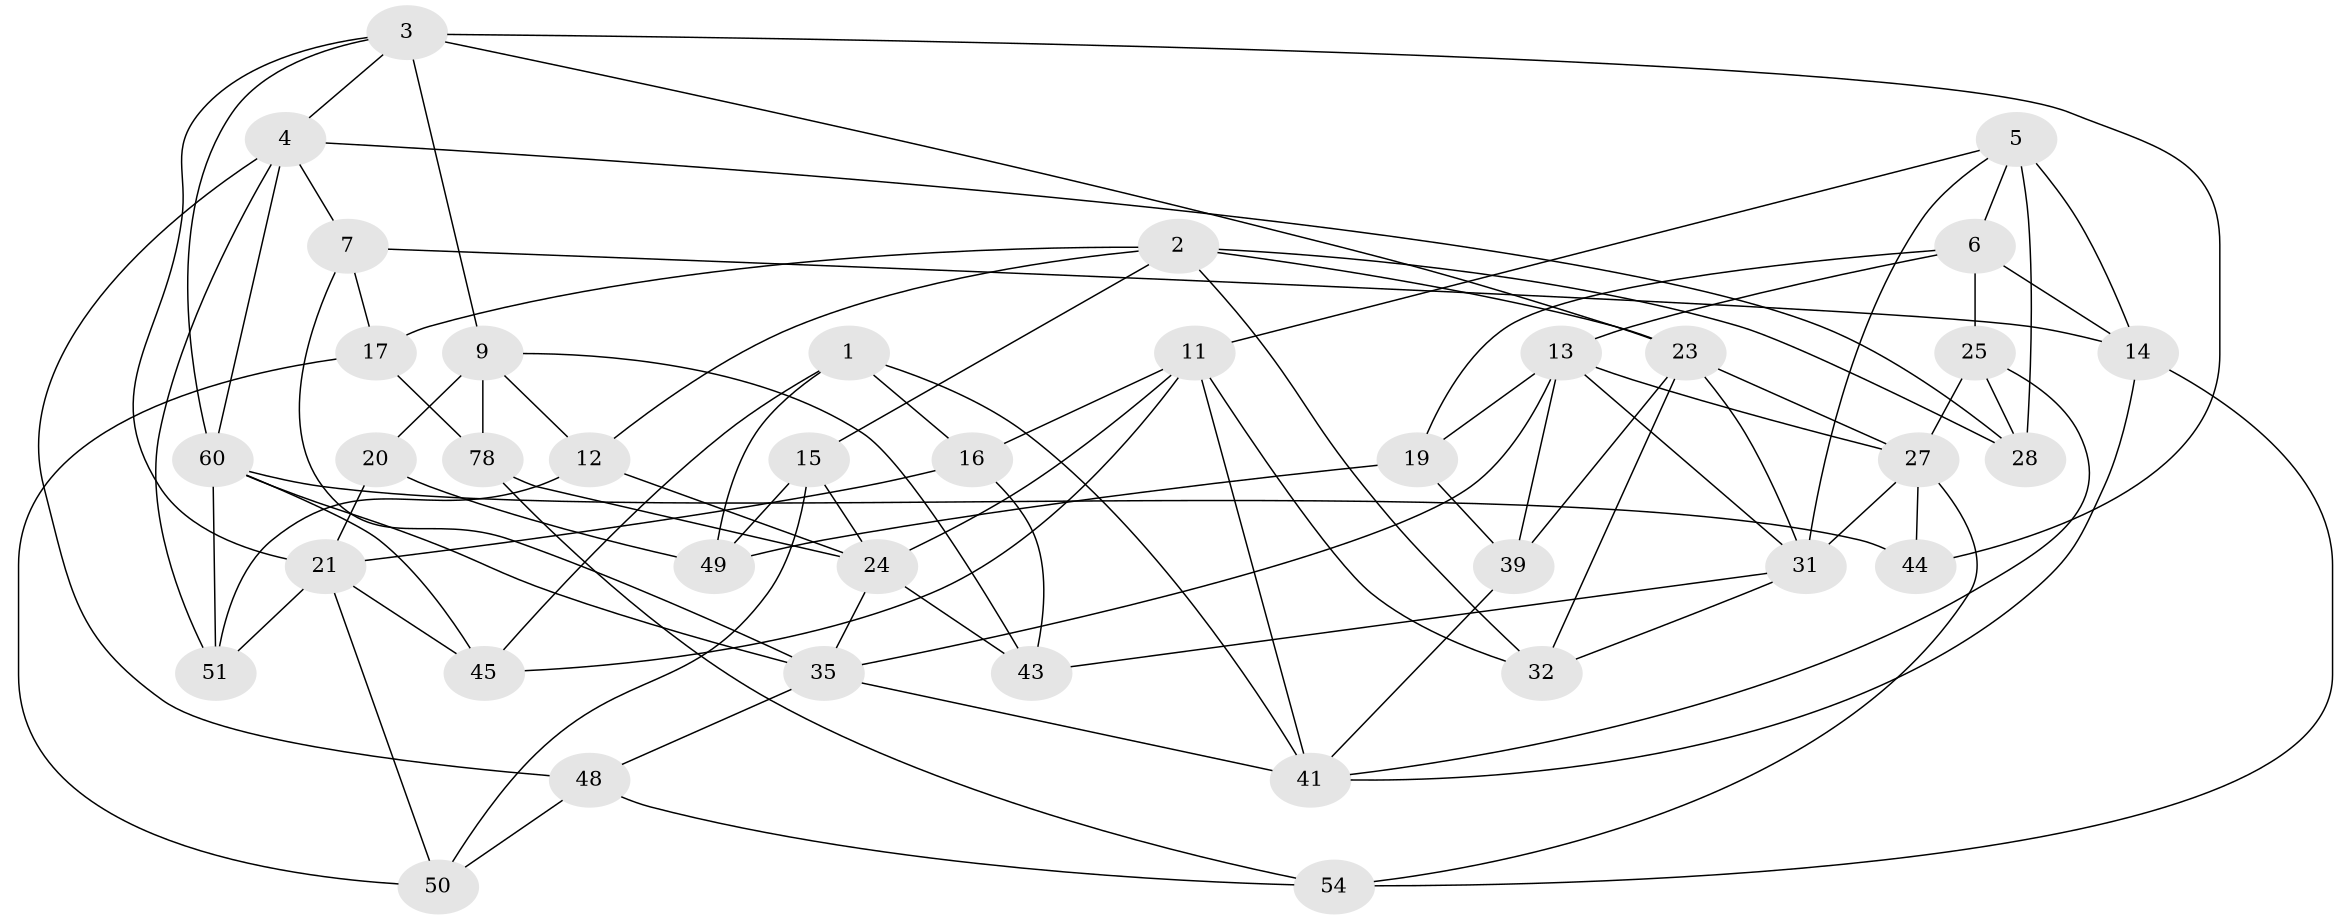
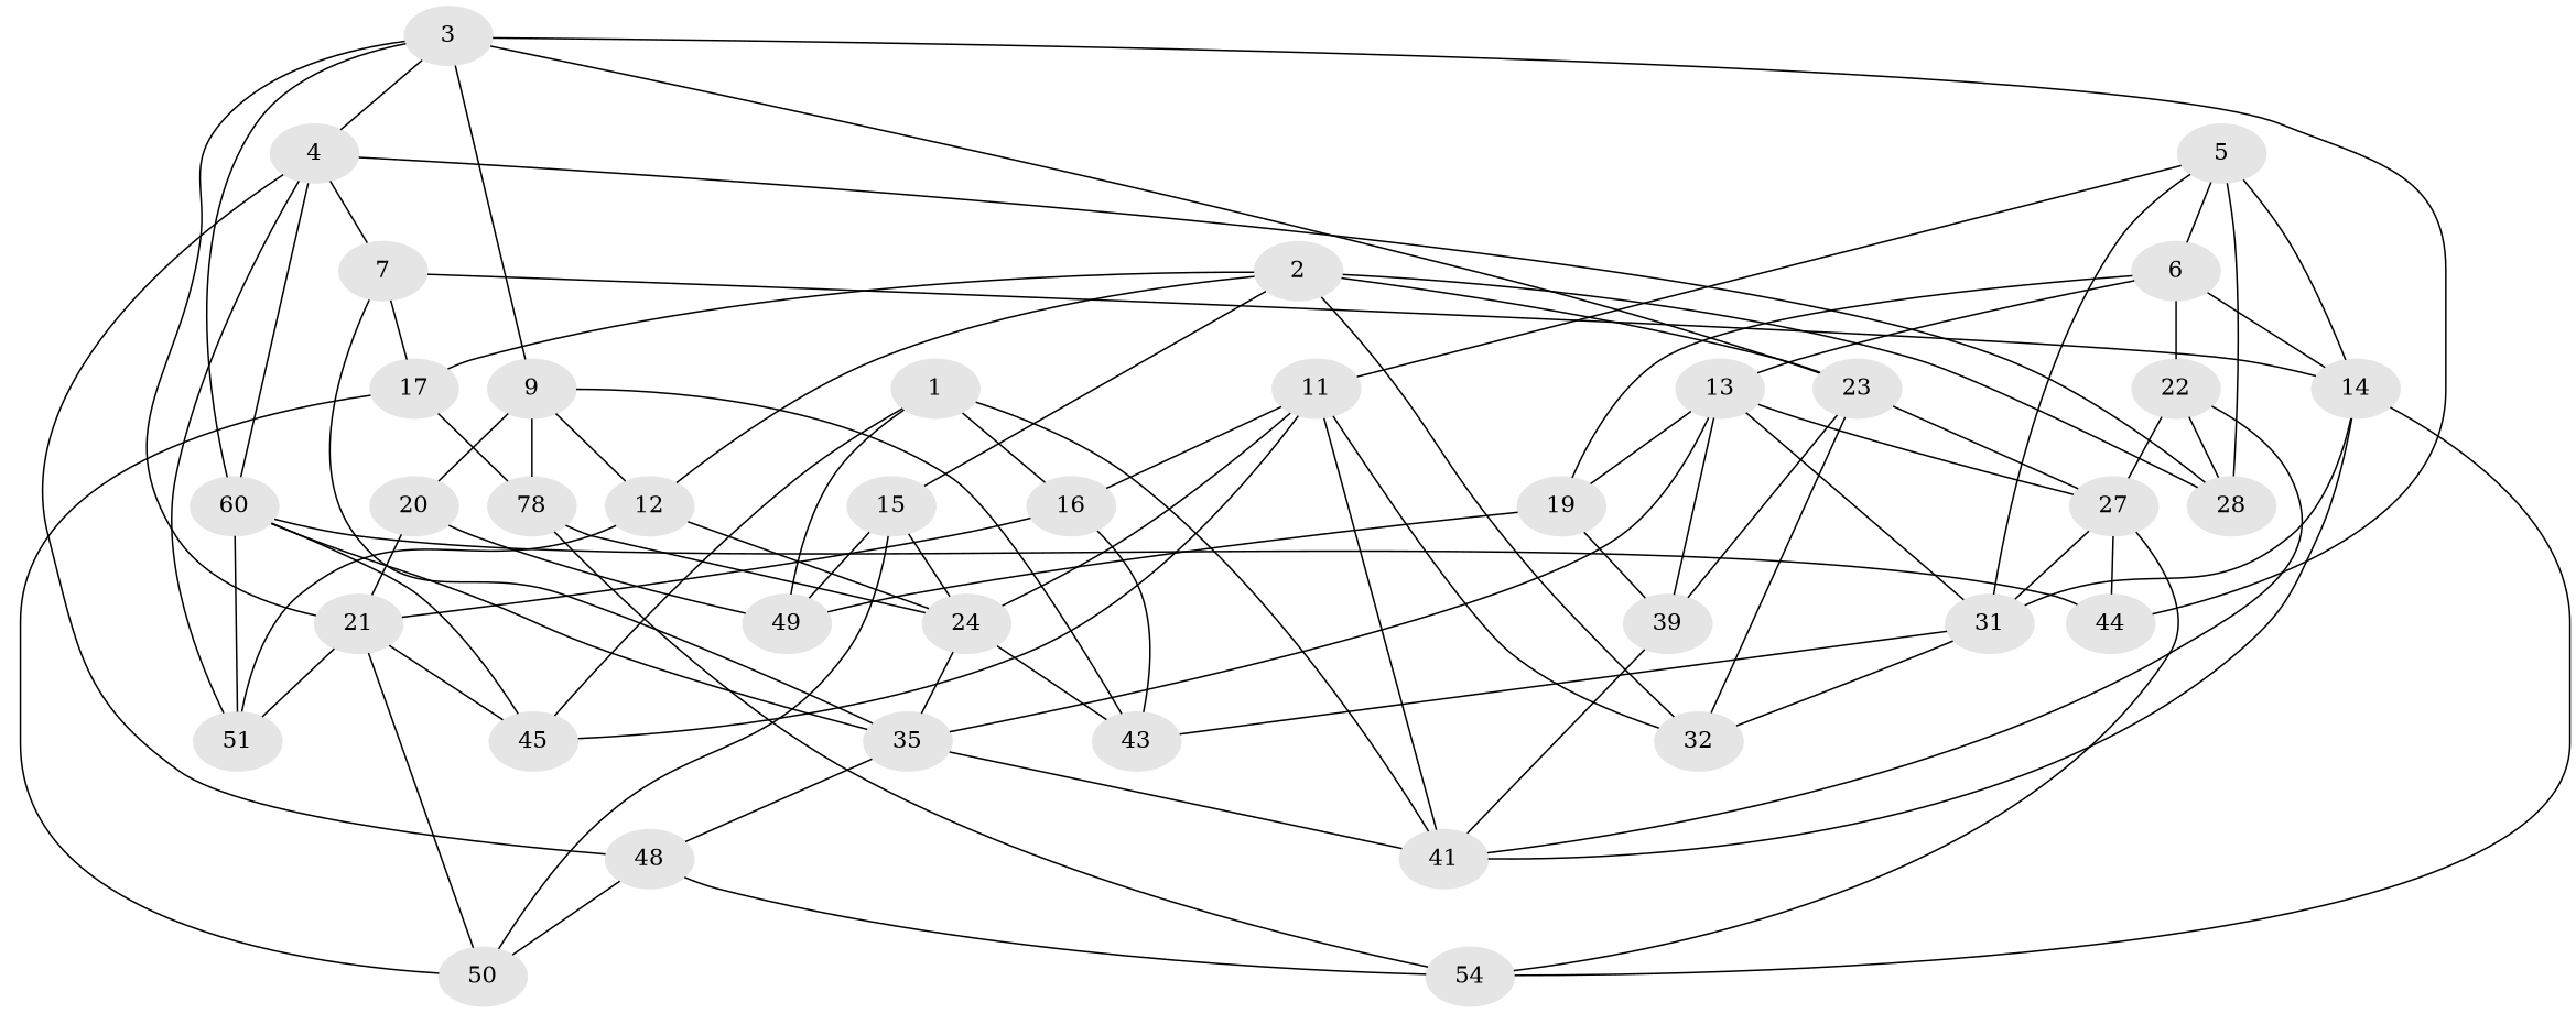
  graph {
    node [color=gray90 style=filled]
    1
    16
    41 [super="+55"]
    45
    49
    21 [super="+48"]
    43
    2 [super="+36"]
    12
    15
    17
    23 [super="+29"]
    28
    32
    51
    24 [super="+25"]
    50
    n18 [label=78]
    31 [super="+52"]
    27 [super="+47"]
    39
    3 [super="+26"]
    4 [super="+37"]
    9 [super="+53"]
    n25 [label=60 super="+42"]
    44
    7
    n28 [label=48]
    20
    35 [super="+40"]
    14 [super="+34"]
    54
    5 [super="+8"]
    6 [super="+33"]
    11 [super="+38"]
    13 [super="+30"]
    19
-   22 [label=25]
+   22
    1 -- 16
    1 -- 41
    1 -- 45
    1 -- 49
    16 -- 21
    16 -- 43
    21 -- 45
    21 -- 51
    21 -- 50
    2 -- 12
    2 -- 15
    2 -- 17
    2 -- 23
    2 -- 28
    2 -- 32
    12 -- 51
    12 -- 24
    15 -- 49
    15 -- 24
    15 -- 50
    17 -- 50
    17 -- n18
    23 -- 32
-   23 -- 31
+   14 -- 31
    23 -- 27
    23 -- 39
    24 -- 43
    24 -- 35
    n18 -- 24
    n18 -- 54
    31 -- 43
    31 -- 32
    27 -- 31
    27 -- 44 [weight=2]
    27 -- 54
    39 -- 41
    3 -- 21
    3 -- 23
    3 -- 4
    3 -- 9
    3 -- n25
    3 -- 44
    4 -- 28
    4 -- 51
    4 -- n25
    4 -- 7
    4 -- n28
    9 -- 43
    9 -- 12
    9 -- n18
    9 -- 20 [weight=2]
    n25 -- 45
    n25 -- 51
    n25 -- 44
    n25 -- 35
    7 -- 17
    7 -- 35
    7 -- 14
    n28 -- 50
    n28 -- 54
    20 -- 49
    20 -- 21
    35 -- 41
    35 -- n28
    14 -- 41
    14 -- 54
    5 -- 28
    5 -- 31
    5 -- 14 [weight=2]
    5 -- 6
    5 -- 11
    6 -- 14
    6 -- 13
    6 -- 19
    6 -- 22
    11 -- 16
    11 -- 41
    11 -- 45
    11 -- 32
    11 -- 24
    13 -- 31
    13 -- 27
    13 -- 39
    13 -- 35
    13 -- 19
    19 -- 49
    19 -- 39
    22 -- 41
    22 -- 28
    22 -- 27
  }
